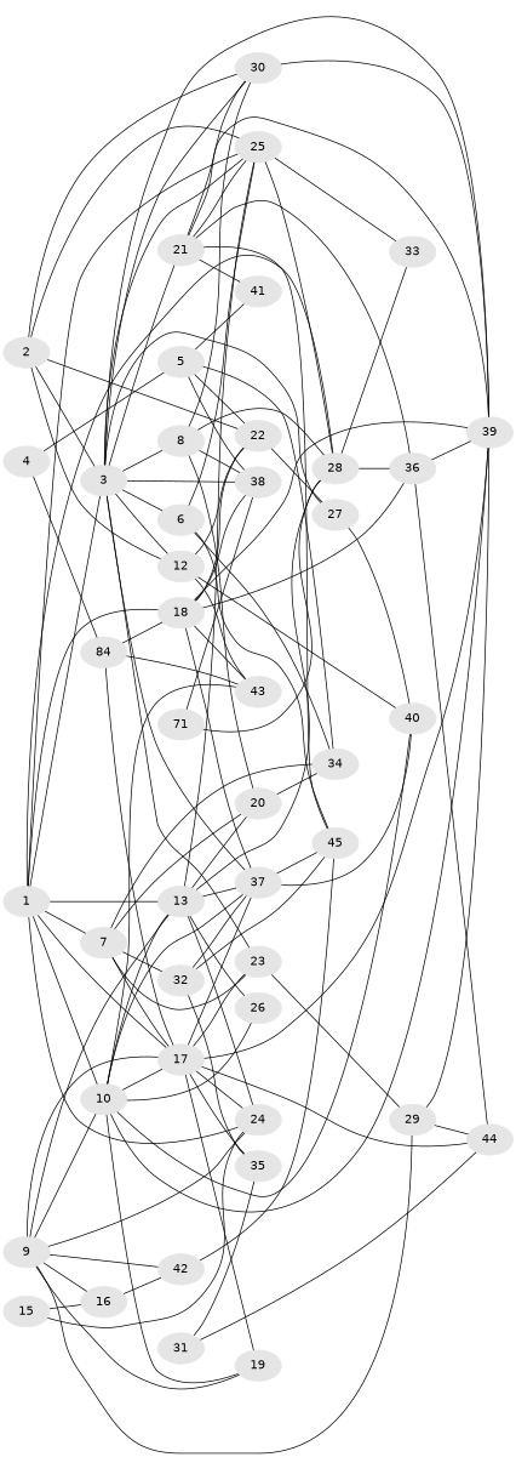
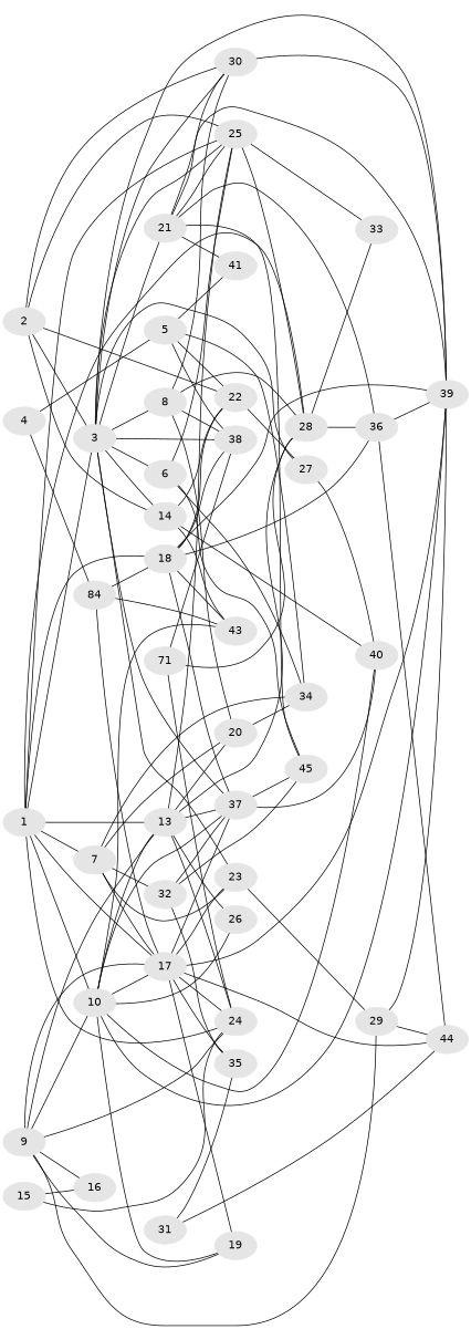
  graph {
    fontname="DejaVu Sans"
    rankdir=LR
    node [color=gray90 fontname="DejaVu Sans" style=filled]
    edge [fontname="DejaVu Sans" weight=1.0]
    1
    3
    7
    10
    13
    17
    18
    24
    25
    28
-   12
+   12 [label=14]
    30
    6
    8
    21
    23
    27
    37
    38
    39
    34
    20
    32
    19
    26
    40
    43
    35
    44
    22
    36
    33
    2
    45
    41
    29
    4
    5
    n39 [label=84]
    9
    16
-   42
    n43 [label=71]
    15
    31
    1 -- 3
    1 -- 7
    1 -- 10
    1 -- 13 [weight=2.0]
    1 -- 17 [weight=2.0]
    1 -- 18
    1 -- 24
    1 -- 25
    1 -- 28 [weight=2.0]
    3 -- 25
    3 -- 12 [weight=2.0]
    3 -- 30
    3 -- 6
    3 -- 8
    3 -- 21
    3 -- 23 [weight=2.0]
    3 -- 27
    3 -- 37
    3 -- 38
    3 -- 39
    7 -- 17
    7 -- 23 [weight=2.0]
    7 -- 34 [weight=2.0]
    7 -- 20
    7 -- 32
    10 -- 13
    10 -- 17
    10 -- 37
    10 -- 39
    10 -- 19
    10 -- 26
    10 -- 40 [weight=2.0]
    10 -- 43
    13 -- 24
    13 -- 25
    13 -- 28
    13 -- 37
    13 -- 20
    13 -- 26
    17 -- 24
    17 -- 23
    17 -- 37
    17 -- 39 [weight=2.0]
    17 -- 19 [weight=2.0]
    17 -- 35 [weight=2.0]
    17 -- 44
    18 -- 37
    18 -- 38
    18 -- 39 [weight=2.0]
    18 -- 43
    18 -- 22
    18 -- 36
    25 -- 28
    25 -- 33
    28 -- 36
    28 -- 33
    12 -- 40 [weight=2.0]
    12 -- 43
    12 -- 22
    30 -- 39
    6 -- 25
    6 -- 34
    6 -- 45
    8 -- 28
    8 -- 30
    8 -- 38
    8 -- 20
    21 -- 25
    21 -- 30
    21 -- 39
    21 -- 36
    21 -- 45
    21 -- 41
    23 -- 29
    27 -- 40
    37 -- 40
    37 -- 45
    20 -- 34
    32 -- 37
    32 -- 35
    32 -- 45
    22 -- 27
    36 -- 39
    36 -- 44
    2 -- 3
    2 -- 25
    2 -- 12 [weight=2.0]
    2 -- 30
    2 -- 22
    29 -- 39
    29 -- 44
    4 -- 5
    4 -- n39
    5 -- 38
    5 -- 34
    5 -- 22
    5 -- 41
    n39 -- 17
    n39 -- 18
    n39 -- 43
    9 -- 10
    9 -- 13
    9 -- 17
    9 -- 24
    9 -- 19
    9 -- 29
    9 -- 16
-   9 -- 42
-   16 -- 42
-   42 -- 45
+   n43 -- 24
    n43 -- 28 [weight=2.0]
    n43 -- 38
    15 -- 24
    15 -- 16
    31 -- 35
    31 -- 44
  }
